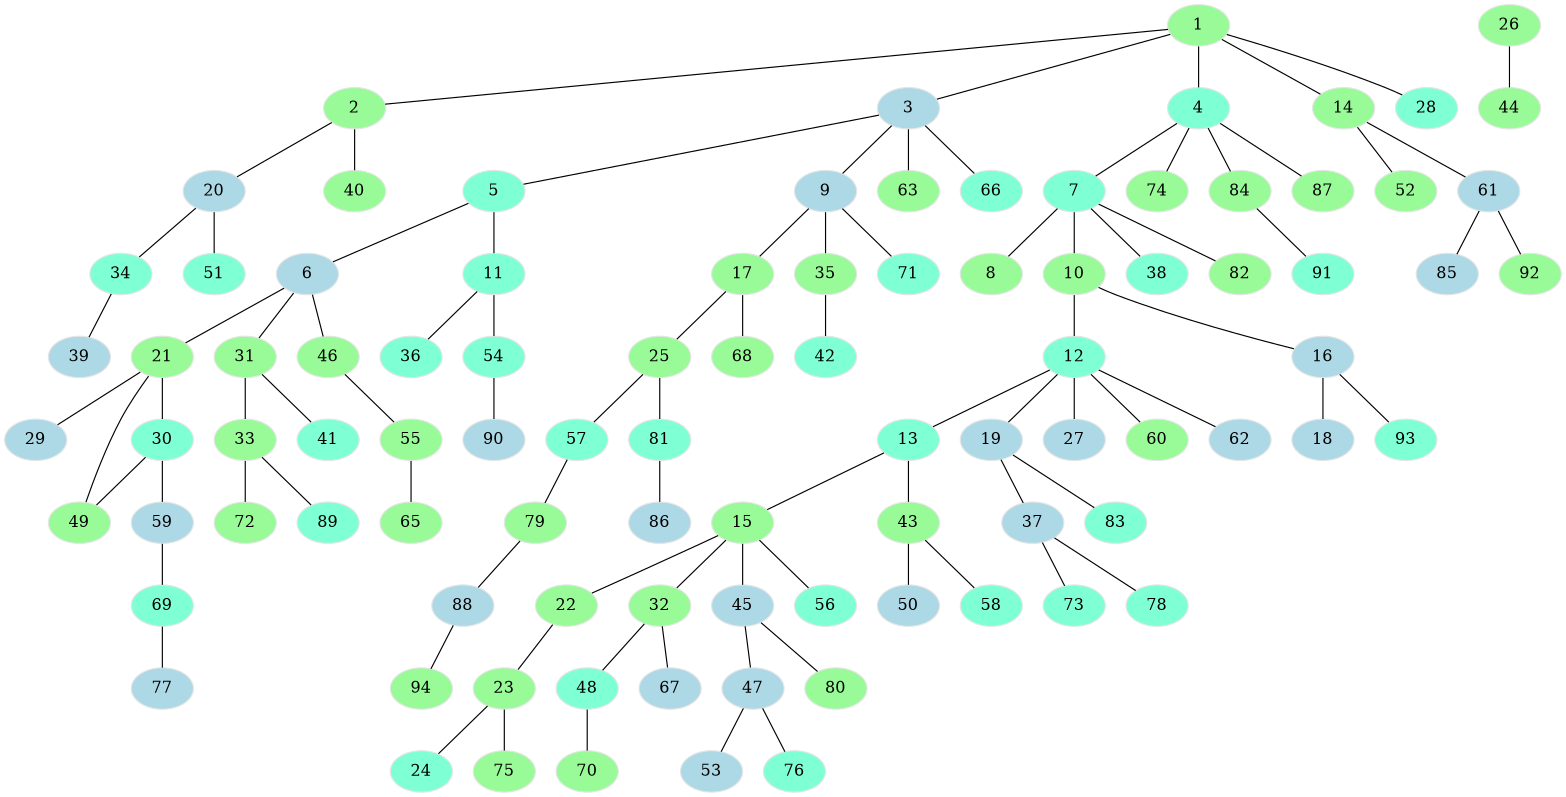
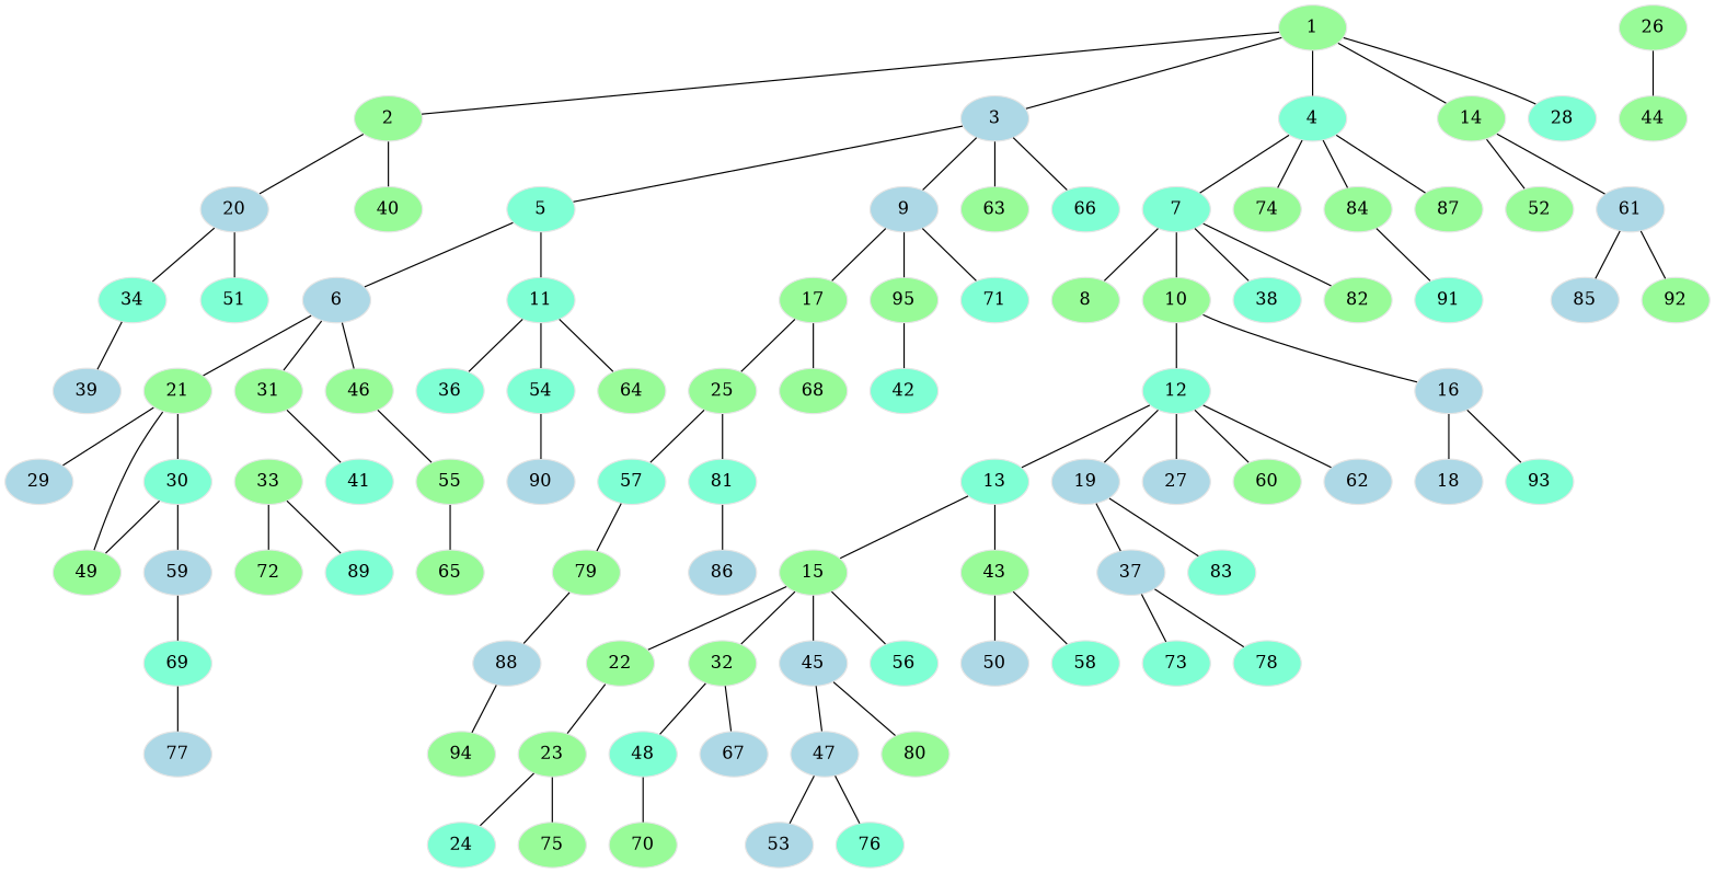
  graph {
    node [color=gray90 fillcolor=palegreen style=filled]
    1
    2
    3 [fillcolor=lightblue]
    4 [fillcolor=aquamarine]
    14
    28 [fillcolor=aquamarine]
    20 [fillcolor=lightblue]
    40
    5 [fillcolor=aquamarine]
    9 [fillcolor=lightblue]
    63
    66 [fillcolor=aquamarine]
    7 [fillcolor=aquamarine]
    74
    84
    87
    52
    61 [fillcolor=lightblue]
    34 [fillcolor=aquamarine]
    51 [fillcolor=aquamarine]
    6 [fillcolor=lightblue]
    11 [fillcolor=aquamarine]
    17
-   35
+   35 [label=95]
    71 [fillcolor=aquamarine]
    8
    10
    38 [fillcolor=aquamarine]
    82
    91 [fillcolor=aquamarine]
    21
    31
    46
    36 [fillcolor=aquamarine]
    54 [fillcolor=aquamarine]
+   64
    29 [fillcolor=lightblue]
    30 [fillcolor=aquamarine]
    49
    33
    41 [fillcolor=aquamarine]
    55
    12 [fillcolor=aquamarine]
    16 [fillcolor=lightblue]
    25
    68
    42 [fillcolor=aquamarine]
    13 [fillcolor=aquamarine]
    19 [fillcolor=lightblue]
    27 [fillcolor=lightblue]
    60
    62 [fillcolor=lightblue]
    18 [fillcolor=lightblue]
    93 [fillcolor=aquamarine]
    90 [fillcolor=lightblue]
    15
    43
    37 [fillcolor=lightblue]
    83 [fillcolor=aquamarine]
    22
    32
    45 [fillcolor=lightblue]
    56 [fillcolor=aquamarine]
    50 [fillcolor=lightblue]
    58 [fillcolor=aquamarine]
    85 [fillcolor=lightblue]
    92
    23
    48 [fillcolor=aquamarine]
    67 [fillcolor=lightblue]
    47 [fillcolor=lightblue]
    80
    57 [fillcolor=aquamarine]
    81 [fillcolor=aquamarine]
    73 [fillcolor=aquamarine]
    78 [fillcolor=aquamarine]
    39 [fillcolor=lightblue]
    26
    44
    59 [fillcolor=lightblue]
    24 [fillcolor=aquamarine]
    75
    79
    86 [fillcolor=lightblue]
    69 [fillcolor=aquamarine]
    72
    89 [fillcolor=aquamarine]
    70
    53 [fillcolor=lightblue]
    76 [fillcolor=aquamarine]
    65
    88 [fillcolor=lightblue]
    77 [fillcolor=lightblue]
    94
    1 -- 2
    1 -- 3
    1 -- 4
    1 -- 14
    1 -- 28
    2 -- 20
    2 -- 40
    3 -- 5
    3 -- 9
    3 -- 63
    3 -- 66
    4 -- 7
    4 -- 74
    4 -- 84
    4 -- 87
    14 -- 52
    14 -- 61
    20 -- 34
    20 -- 51
    5 -- 6
    5 -- 11
    9 -- 17
    9 -- 35
    9 -- 71
    7 -- 8
    7 -- 10
    7 -- 38
    7 -- 82
    84 -- 91
    61 -- 85
    61 -- 92
    34 -- 39
    6 -- 21
    6 -- 31
    6 -- 46
    11 -- 36
    11 -- 54
+   11 -- 64
    17 -- 25
    17 -- 68
    35 -- 42
    10 -- 12
    10 -- 16
    21 -- 29
    21 -- 30
    21 -- 49
-   31 -- 33
    31 -- 41
    46 -- 55
    54 -- 90
    30 -- 49
    30 -- 59
    33 -- 72
    33 -- 89
    55 -- 65
    12 -- 13
    12 -- 19
    12 -- 27
    12 -- 60
    12 -- 62
    16 -- 18
    16 -- 93
    25 -- 57
    25 -- 81
    13 -- 15
    13 -- 43
    19 -- 37
    19 -- 83
    15 -- 22
    15 -- 32
    15 -- 45
    15 -- 56
    43 -- 50
    43 -- 58
    37 -- 73
    37 -- 78
    22 -- 23
    32 -- 48
    32 -- 67
    45 -- 47
    45 -- 80
    23 -- 24
    23 -- 75
    48 -- 70
    47 -- 53
    47 -- 76
    57 -- 79
    81 -- 86
    26 -- 44
    59 -- 69
    79 -- 88
    69 -- 77
    88 -- 94
  }
